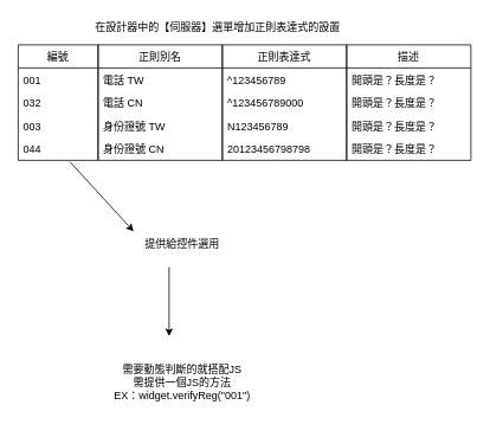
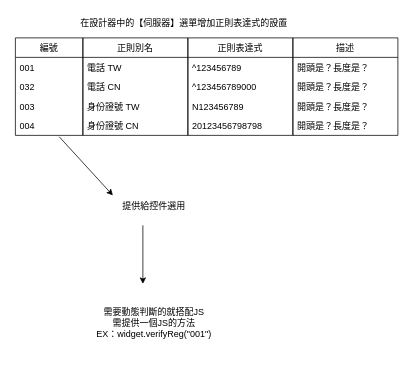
  <mxCell id="0" />
  <mxCell id="1" parent="0" />
  <mxCell id="2" value="編號" style="swimlane;fontStyle=0;childLayout=stackLayout;horizontal=1;startSize=26;fillColor=none;horizontalStack=0;resizeParent=1;resizeParentMax=0;resizeLast=0;collapsible=1;marginBottom=0;" vertex="1" parent="1"><mxGeometry x="20" y="50" width="90" height="130" as="geometry"><mxRectangle x="230" y="200" width="90" height="26" as="alternateBounds" /></mxGeometry></mxCell>
  <mxCell id="3" value="001" style="text;strokeColor=none;fillColor=none;align=left;verticalAlign=top;spacingLeft=4;spacingRight=4;overflow=hidden;rotatable=0;points=[[0,0.5],[1,0.5]];portConstraint=eastwest;" vertex="1" parent="2"><mxGeometry y="26" width="90" height="26" as="geometry" /></mxCell>
  <mxCell id="4" value="032" style="text;strokeColor=none;fillColor=none;align=left;verticalAlign=top;spacingLeft=4;spacingRight=4;overflow=hidden;rotatable=0;points=[[0,0.5],[1,0.5]];portConstraint=eastwest;" vertex="1" parent="2"><mxGeometry y="52" width="90" height="26" as="geometry" /></mxCell>
  <mxCell id="5" value="003" style="text;strokeColor=none;fillColor=none;align=left;verticalAlign=top;spacingLeft=4;spacingRight=4;overflow=hidden;rotatable=0;points=[[0,0.5],[1,0.5]];portConstraint=eastwest;" vertex="1" parent="2"><mxGeometry y="78" width="90" height="26" as="geometry" /></mxCell>
- <mxCell id="6" value="044" style="text;strokeColor=none;fillColor=none;align=left;verticalAlign=top;spacingLeft=4;spacingRight=4;overflow=hidden;rotatable=0;points=[[0,0.5],[1,0.5]];portConstraint=eastwest;" vertex="1" parent="2"><mxGeometry y="104" width="90" height="26" as="geometry" /></mxCell>
+ <mxCell id="6" value="004" style="text;strokeColor=none;fillColor=none;align=left;verticalAlign=top;spacingLeft=4;spacingRight=4;overflow=hidden;rotatable=0;points=[[0,0.5],[1,0.5]];portConstraint=eastwest;" vertex="1" parent="2"><mxGeometry y="104" width="90" height="26" as="geometry" /></mxCell>
  <mxCell id="7" value="正則別名" style="swimlane;fontStyle=0;childLayout=stackLayout;horizontal=1;startSize=26;fillColor=none;horizontalStack=0;resizeParent=1;resizeParentMax=0;resizeLast=0;collapsible=1;marginBottom=0;" vertex="1" parent="1"><mxGeometry x="110" y="50" width="140" height="130" as="geometry"><mxRectangle x="230" y="200" width="90" height="26" as="alternateBounds" /></mxGeometry></mxCell>
  <mxCell id="8" value="電話 TW" style="text;strokeColor=none;fillColor=none;align=left;verticalAlign=top;spacingLeft=4;spacingRight=4;overflow=hidden;rotatable=0;points=[[0,0.5],[1,0.5]];portConstraint=eastwest;" vertex="1" parent="7"><mxGeometry y="26" width="140" height="26" as="geometry" /></mxCell>
  <mxCell id="9" value="電話 CN" style="text;strokeColor=none;fillColor=none;align=left;verticalAlign=top;spacingLeft=4;spacingRight=4;overflow=hidden;rotatable=0;points=[[0,0.5],[1,0.5]];portConstraint=eastwest;" vertex="1" parent="7"><mxGeometry y="52" width="140" height="26" as="geometry" /></mxCell>
  <mxCell id="10" value="身份證號 TW" style="text;strokeColor=none;fillColor=none;align=left;verticalAlign=top;spacingLeft=4;spacingRight=4;overflow=hidden;rotatable=0;points=[[0,0.5],[1,0.5]];portConstraint=eastwest;" vertex="1" parent="7"><mxGeometry y="78" width="140" height="26" as="geometry" /></mxCell>
  <mxCell id="11" value="身份證號 CN" style="text;strokeColor=none;fillColor=none;align=left;verticalAlign=top;spacingLeft=4;spacingRight=4;overflow=hidden;rotatable=0;points=[[0,0.5],[1,0.5]];portConstraint=eastwest;" vertex="1" parent="7"><mxGeometry y="104" width="140" height="26" as="geometry" /></mxCell>
  <mxCell id="12" value="正則表達式" style="swimlane;fontStyle=0;childLayout=stackLayout;horizontal=1;startSize=26;fillColor=none;horizontalStack=0;resizeParent=1;resizeParentMax=0;resizeLast=0;collapsible=1;marginBottom=0;" vertex="1" parent="1"><mxGeometry x="250" y="50" width="140" height="130" as="geometry"><mxRectangle x="230" y="200" width="90" height="26" as="alternateBounds" /></mxGeometry></mxCell>
  <mxCell id="13" value="^123456789" style="text;strokeColor=none;fillColor=none;align=left;verticalAlign=top;spacingLeft=4;spacingRight=4;overflow=hidden;rotatable=0;points=[[0,0.5],[1,0.5]];portConstraint=eastwest;" vertex="1" parent="12"><mxGeometry y="26" width="140" height="26" as="geometry" /></mxCell>
  <mxCell id="14" value="^123456789000" style="text;strokeColor=none;fillColor=none;align=left;verticalAlign=top;spacingLeft=4;spacingRight=4;overflow=hidden;rotatable=0;points=[[0,0.5],[1,0.5]];portConstraint=eastwest;" vertex="1" parent="12"><mxGeometry y="52" width="140" height="26" as="geometry" /></mxCell>
  <mxCell id="15" value="N123456789" style="text;strokeColor=none;fillColor=none;align=left;verticalAlign=top;spacingLeft=4;spacingRight=4;overflow=hidden;rotatable=0;points=[[0,0.5],[1,0.5]];portConstraint=eastwest;" vertex="1" parent="12"><mxGeometry y="78" width="140" height="26" as="geometry" /></mxCell>
  <mxCell id="16" value="20123456798798" style="text;strokeColor=none;fillColor=none;align=left;verticalAlign=top;spacingLeft=4;spacingRight=4;overflow=hidden;rotatable=0;points=[[0,0.5],[1,0.5]];portConstraint=eastwest;" vertex="1" parent="12"><mxGeometry y="104" width="140" height="26" as="geometry" /></mxCell>
  <mxCell id="17" value="在設計器中的【伺服器】選單增加正則表達式的設置" style="text;html=1;strokeColor=none;fillColor=none;align=center;verticalAlign=middle;whiteSpace=wrap;rounded=0;" vertex="1" parent="1"><mxGeometry x="60" y="20" width="370" height="20" as="geometry" /></mxCell>
  <mxCell id="18" value="描述" style="swimlane;fontStyle=0;childLayout=stackLayout;horizontal=1;startSize=26;fillColor=none;horizontalStack=0;resizeParent=1;resizeParentMax=0;resizeLast=0;collapsible=1;marginBottom=0;" vertex="1" parent="1"><mxGeometry x="390" y="50" width="140" height="130" as="geometry"><mxRectangle x="230" y="200" width="90" height="26" as="alternateBounds" /></mxGeometry></mxCell>
  <mxCell id="19" value="開頭是？長度是？" style="text;strokeColor=none;fillColor=none;align=left;verticalAlign=top;spacingLeft=4;spacingRight=4;overflow=hidden;rotatable=0;points=[[0,0.5],[1,0.5]];portConstraint=eastwest;" vertex="1" parent="18"><mxGeometry y="26" width="140" height="26" as="geometry" /></mxCell>
  <mxCell id="20" value="開頭是？長度是？" style="text;strokeColor=none;fillColor=none;align=left;verticalAlign=top;spacingLeft=4;spacingRight=4;overflow=hidden;rotatable=0;points=[[0,0.5],[1,0.5]];portConstraint=eastwest;" vertex="1" parent="18"><mxGeometry y="52" width="140" height="26" as="geometry" /></mxCell>
  <mxCell id="21" value="開頭是？長度是？" style="text;strokeColor=none;fillColor=none;align=left;verticalAlign=top;spacingLeft=4;spacingRight=4;overflow=hidden;rotatable=0;points=[[0,0.5],[1,0.5]];portConstraint=eastwest;" vertex="1" parent="18"><mxGeometry y="78" width="140" height="26" as="geometry" /></mxCell>
  <mxCell id="22" value="開頭是？長度是？" style="text;strokeColor=none;fillColor=none;align=left;verticalAlign=top;spacingLeft=4;spacingRight=4;overflow=hidden;rotatable=0;points=[[0,0.5],[1,0.5]];portConstraint=eastwest;" vertex="1" parent="18"><mxGeometry y="104" width="140" height="26" as="geometry" /></mxCell>
  <mxCell id="23" value="提供給控件選用" style="text;html=1;strokeColor=none;fillColor=none;align=center;verticalAlign=middle;whiteSpace=wrap;rounded=0;" vertex="1" parent="1"><mxGeometry x="20" y="264" width="370" height="20" as="geometry" /></mxCell>
  <mxCell id="24" value="" style="endArrow=classic;html=1;exitX=0.649;exitY=1.069;exitDx=0;exitDy=0;exitPerimeter=0;" edge="1" parent="1" source="6"><mxGeometry width="50" height="50" relative="1" as="geometry"><mxPoint x="380" y="270" as="sourcePoint" /><mxPoint x="150" y="260" as="targetPoint" /></mxGeometry></mxCell>
  <mxCell id="25" value="" style="endArrow=classic;html=1;exitX=0.649;exitY=1.069;exitDx=0;exitDy=0;exitPerimeter=0;" edge="1" parent="1"><mxGeometry width="50" height="50" relative="1" as="geometry"><mxPoint x="190" y="300.004" as="sourcePoint" /><mxPoint x="190" y="378" as="targetPoint" /></mxGeometry></mxCell>
  <mxCell id="26" value="需要動態判斷的就搭配JS&lt;br&gt;需提供一個JS的方法&lt;br&gt;EX：widget.verifyReg(&quot;001&quot;)" style="text;html=1;strokeColor=none;fillColor=none;align=center;verticalAlign=middle;whiteSpace=wrap;rounded=0;" vertex="1" parent="1"><mxGeometry x="20" y="390" width="370" height="80" as="geometry" /></mxCell>
